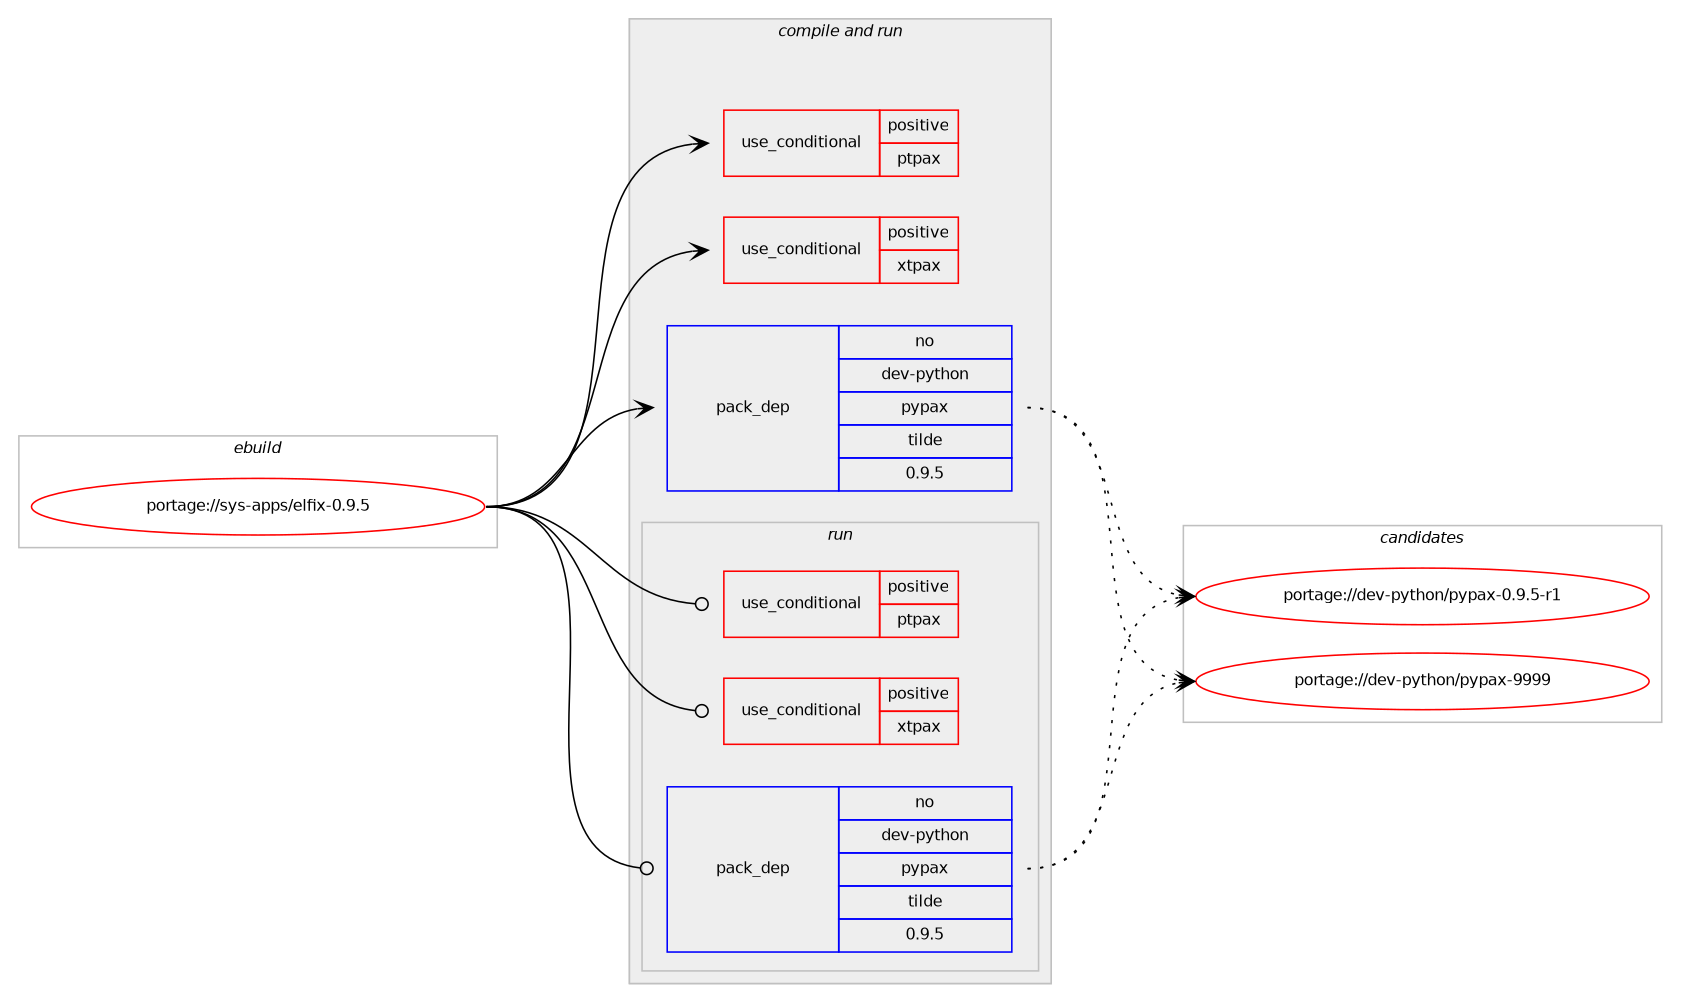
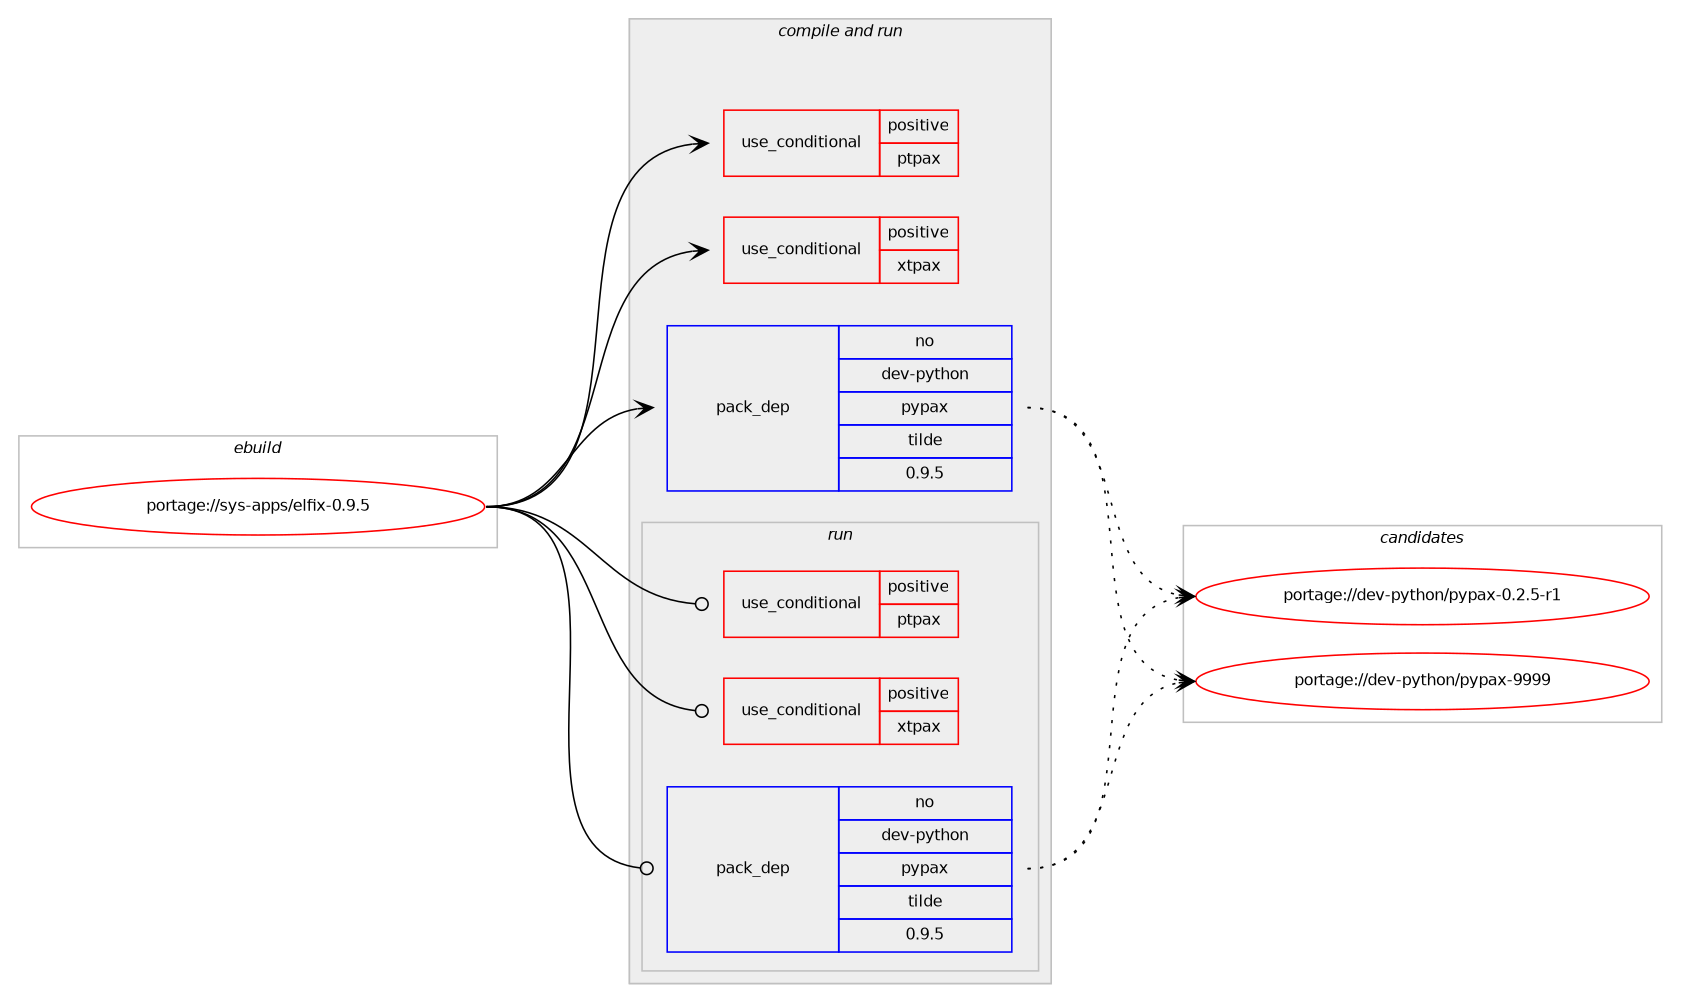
  digraph {
    compound=true
    concentrate=true
    fontname=Helvetica
    fontsize=10
    newrank=true
    rankdir=LR
    ranksep=1.5
    node [color=red fontname=Helvetica fontsize=10 shape=none]
    edge [arrowhead=vee headport=w style=solid tailport=e weight=20]
    n1 [label="portage://sys-apps/elfix-0.9.5" width=4 shape=""]
    n2 [label=<<TABLE BORDER="0" CELLBORDER="1" CELLSPACING="0" CELLPADDING="4"><TR><TD ROWSPAN="3" CELLPADDING="10">use_conditional</TD></TR><TR><TD>positive</TD></TR><TR><TD>ptpax</TD></TR></TABLE>>]
    n3 [label=<<TABLE BORDER="0" CELLBORDER="1" CELLSPACING="0" CELLPADDING="4"><TR><TD ROWSPAN="3" CELLPADDING="10">use_conditional</TD></TR><TR><TD>positive</TD></TR><TR><TD>xtpax</TD></TR></TABLE>>]
    n4 [color=blue label=<<TABLE BORDER="0" CELLBORDER="1" CELLSPACING="0" CELLPADDING="4" WIDTH="220"><TR><TD ROWSPAN="6" CELLPADDING="30">pack_dep</TD></TR><TR><TD WIDTH="110">no</TD></TR><TR><TD>dev-python</TD></TR><TR><TD>pypax</TD></TR><TR><TD>tilde</TD></TR><TR><TD>0.9.5</TD></TR></TABLE>>]
    n5 [label=<<TABLE BORDER="0" CELLBORDER="1" CELLSPACING="0" CELLPADDING="4"><TR><TD ROWSPAN="3" CELLPADDING="10">use_conditional</TD></TR><TR><TD>positive</TD></TR><TR><TD>ptpax</TD></TR></TABLE>>]
    n6 [label=<<TABLE BORDER="0" CELLBORDER="1" CELLSPACING="0" CELLPADDING="4"><TR><TD ROWSPAN="3" CELLPADDING="10">use_conditional</TD></TR><TR><TD>positive</TD></TR><TR><TD>xtpax</TD></TR></TABLE>>]
    n7 [color=blue label=<<TABLE BORDER="0" CELLBORDER="1" CELLSPACING="0" CELLPADDING="4" WIDTH="220"><TR><TD ROWSPAN="6" CELLPADDING="30">pack_dep</TD></TR><TR><TD WIDTH="110">no</TD></TR><TR><TD>dev-python</TD></TR><TR><TD>pypax</TD></TR><TR><TD>tilde</TD></TR><TR><TD>0.9.5</TD></TR></TABLE>>]
-   n8 [label="portage://dev-python/pypax-0.9.5-r1" width=4 shape=""]
+   n8 [label="portage://dev-python/pypax-0.2.5-r1" width=4 shape=""]
    n9 [label="portage://dev-python/pypax-9999" width=4 shape=""]
    subgraph cluster_1 {
      color=gray
      label=<<i>ebuild</i>>
      rank=same
      n1
    }
    subgraph cluster_2 {
      color=gray
      label=<<i>dependencies</i>>
      subgraph cluster_3 {
        color=gray
        fillcolor="#eeeeee"
        label=<<i>compile</i>>
        style=filled
        subgraph sub_4 {
          color=gray
          fillcolor="#eeeeee"
          label=<<i>compile</i>>
          style=filled
          n2
        }
        subgraph sub_5 {
          color=gray
          fillcolor="#eeeeee"
          label=<<i>compile</i>>
          style=filled
          n3
        }
        subgraph sub_6 {
          color=gray
          fillcolor="#eeeeee"
          label=<<i>compile</i>>
          style=filled
          n4
        }
      }
      subgraph cluster_7 {
        color=gray
        fillcolor="#eeeeee"
        label=<<i>compile and run</i>>
        style=filled
      }
      subgraph cluster_8 {
        color=gray
        fillcolor="#eeeeee"
        label=<<i>run</i>>
        style=filled
        subgraph sub_9 {
          color=gray
          fillcolor="#eeeeee"
          label=<<i>run</i>>
          style=filled
          n5
        }
        subgraph sub_10 {
          color=gray
          fillcolor="#eeeeee"
          label=<<i>run</i>>
          style=filled
          n6
        }
        subgraph sub_11 {
          color=gray
          fillcolor="#eeeeee"
          label=<<i>run</i>>
          style=filled
          n7
        }
      }
    }
    subgraph cluster_12 {
      color=gray
      label=<<i>candidates</i>>
      rank=same
      subgraph sub_13 {
        color=black
        label=<<i>candidates</i>>
        nodesep=1
        rank=same
        n8
        n9
      }
      subgraph sub_14 {
        color=black
        label=<<i>candidates</i>>
        nodesep=1
        rank=same
        n8
        n9
      }
    }
    n1 -> n2
    n1 -> n3
    n1 -> n4
    n1 -> n5 [arrowhead=odot]
    n1 -> n6 [arrowhead=odot]
    n1 -> n7 [arrowhead=odot]
    n4 -> n8 [style=dotted weight=100]
    n4 -> n9 [style=dotted weight=100]
    n7 -> n8 [style=dotted weight=100]
    n7 -> n9 [style=dotted weight=100]
  }
